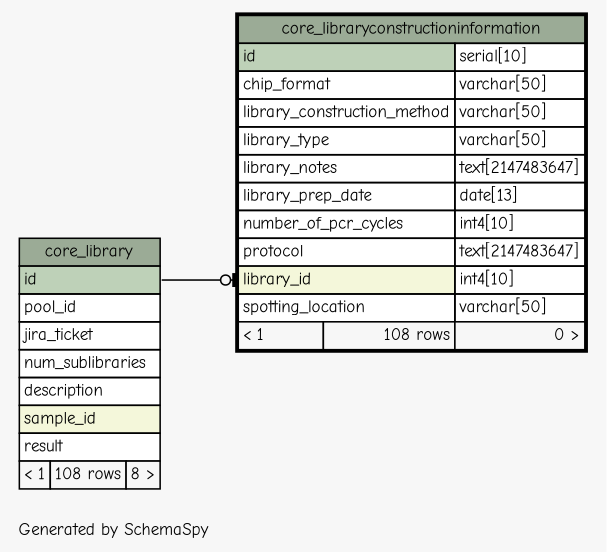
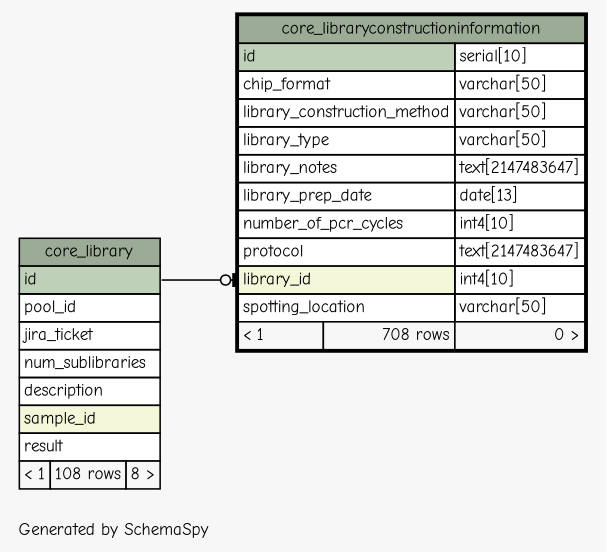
  digraph {
    bgcolor="#f7f7f7"
    fontname="Comic Neue"
    fontsize=11
    label="\nGenerated by SchemaSpy"
    labeljust=l
    nodesep=0.18
    rankdir=RL
    ranksep=0.46
    node [fontname="Comic Neue" fontsize=11 shape=plaintext]
-   n1 [label=<     <TABLE BORDER="2" CELLBORDER="1" CELLSPACING="0" BGCOLOR="#ffffff">       <TR><TD COLSPAN="3" BGCOLOR="#9bab96" ALIGN="CENTER">core_libraryconstructioninformation</TD></TR>       <TR><TD PORT="id" COLSPAN="2" BGCOLOR="#bed1b8" ALIGN="LEFT">id</TD><TD PORT="id.type" ALIGN="LEFT">serial[10]</TD></TR>       <TR><TD PORT="chip_format" COLSPAN="2" ALIGN="LEFT">chip_format</TD><TD PORT="chip_format.type" ALIGN="LEFT">varchar[50]</TD></TR>       <TR><TD PORT="library_construction_method" COLSPAN="2" ALIGN="LEFT">library_construction_method</TD><TD PORT="library_construction_method.type" ALIGN="LEFT">varchar[50]</TD></TR>       <TR><TD PORT="library_type" COLSPAN="2" ALIGN="LEFT">library_type</TD><TD PORT="library_type.type" ALIGN="LEFT">varchar[50]</TD></TR>       <TR><TD PORT="library_notes" COLSPAN="2" ALIGN="LEFT">library_notes</TD><TD PORT="library_notes.type" ALIGN="LEFT">text[2147483647]</TD></TR>       <TR><TD PORT="library_prep_date" COLSPAN="2" ALIGN="LEFT">library_prep_date</TD><TD PORT="library_prep_date.type" ALIGN="LEFT">date[13]</TD></TR>       <TR><TD PORT="number_of_pcr_cycles" COLSPAN="2" ALIGN="LEFT">number_of_pcr_cycles</TD><TD PORT="number_of_pcr_cycles.type" ALIGN="LEFT">int4[10]</TD></TR>       <TR><TD PORT="protocol" COLSPAN="2" ALIGN="LEFT">protocol</TD><TD PORT="protocol.type" ALIGN="LEFT">text[2147483647]</TD></TR>       <TR><TD PORT="library_id" COLSPAN="2" BGCOLOR="#f4f7da" ALIGN="LEFT">library_id</TD><TD PORT="library_id.type" ALIGN="LEFT">int4[10]</TD></TR>       <TR><TD PORT="spotting_location" COLSPAN="2" ALIGN="LEFT">spotting_location</TD><TD PORT="spotting_location.type" ALIGN="LEFT">varchar[50]</TD></TR>       <TR><TD ALIGN="LEFT" BGCOLOR="#f7f7f7">&lt; 1</TD><TD ALIGN="RIGHT" BGCOLOR="#f7f7f7">108 rows</TD><TD ALIGN="RIGHT" BGCOLOR="#f7f7f7">0 &gt;</TD></TR>     </TABLE>>]
+   n1 [label=<     <TABLE BORDER="2" CELLBORDER="1" CELLSPACING="0" BGCOLOR="#ffffff">       <TR><TD COLSPAN="3" BGCOLOR="#9bab96" ALIGN="CENTER">core_libraryconstructioninformation</TD></TR>       <TR><TD PORT="id" COLSPAN="2" BGCOLOR="#bed1b8" ALIGN="LEFT">id</TD><TD PORT="id.type" ALIGN="LEFT">serial[10]</TD></TR>       <TR><TD PORT="chip_format" COLSPAN="2" ALIGN="LEFT">chip_format</TD><TD PORT="chip_format.type" ALIGN="LEFT">varchar[50]</TD></TR>       <TR><TD PORT="library_construction_method" COLSPAN="2" ALIGN="LEFT">library_construction_method</TD><TD PORT="library_construction_method.type" ALIGN="LEFT">varchar[50]</TD></TR>       <TR><TD PORT="library_type" COLSPAN="2" ALIGN="LEFT">library_type</TD><TD PORT="library_type.type" ALIGN="LEFT">varchar[50]</TD></TR>       <TR><TD PORT="library_notes" COLSPAN="2" ALIGN="LEFT">library_notes</TD><TD PORT="library_notes.type" ALIGN="LEFT">text[2147483647]</TD></TR>       <TR><TD PORT="library_prep_date" COLSPAN="2" ALIGN="LEFT">library_prep_date</TD><TD PORT="library_prep_date.type" ALIGN="LEFT">date[13]</TD></TR>       <TR><TD PORT="number_of_pcr_cycles" COLSPAN="2" ALIGN="LEFT">number_of_pcr_cycles</TD><TD PORT="number_of_pcr_cycles.type" ALIGN="LEFT">int4[10]</TD></TR>       <TR><TD PORT="protocol" COLSPAN="2" ALIGN="LEFT">protocol</TD><TD PORT="protocol.type" ALIGN="LEFT">text[2147483647]</TD></TR>       <TR><TD PORT="library_id" COLSPAN="2" BGCOLOR="#f4f7da" ALIGN="LEFT">library_id</TD><TD PORT="library_id.type" ALIGN="LEFT">int4[10]</TD></TR>       <TR><TD PORT="spotting_location" COLSPAN="2" ALIGN="LEFT">spotting_location</TD><TD PORT="spotting_location.type" ALIGN="LEFT">varchar[50]</TD></TR>       <TR><TD ALIGN="LEFT" BGCOLOR="#f7f7f7">&lt; 1</TD><TD ALIGN="RIGHT" BGCOLOR="#f7f7f7">708 rows</TD><TD ALIGN="RIGHT" BGCOLOR="#f7f7f7">0 &gt;</TD></TR>     </TABLE>>]
    n2 [label=<     <TABLE BORDER="0" CELLBORDER="1" CELLSPACING="0" BGCOLOR="#ffffff">       <TR><TD COLSPAN="3" BGCOLOR="#9bab96" ALIGN="CENTER">core_library</TD></TR>       <TR><TD PORT="id" COLSPAN="3" BGCOLOR="#bed1b8" ALIGN="LEFT">id</TD></TR>       <TR><TD PORT="pool_id" COLSPAN="3" ALIGN="LEFT">pool_id</TD></TR>       <TR><TD PORT="jira_ticket" COLSPAN="3" ALIGN="LEFT">jira_ticket</TD></TR>       <TR><TD PORT="num_sublibraries" COLSPAN="3" ALIGN="LEFT">num_sublibraries</TD></TR>       <TR><TD PORT="description" COLSPAN="3" ALIGN="LEFT">description</TD></TR>       <TR><TD PORT="sample_id" COLSPAN="3" BGCOLOR="#f4f7da" ALIGN="LEFT">sample_id</TD></TR>       <TR><TD PORT="result" COLSPAN="3" ALIGN="LEFT">result</TD></TR>       <TR><TD ALIGN="LEFT" BGCOLOR="#f7f7f7">&lt; 1</TD><TD ALIGN="RIGHT" BGCOLOR="#f7f7f7">108 rows</TD><TD ALIGN="RIGHT" BGCOLOR="#f7f7f7">8 &gt;</TD></TR>     </TABLE>>]
    n1 -> n2 [arrowhead=none arrowsize=0.8 arrowtail=teeodot dir=back headport="id:e" tailport="library_id:w" fontname="Comic Neue"]
  }
